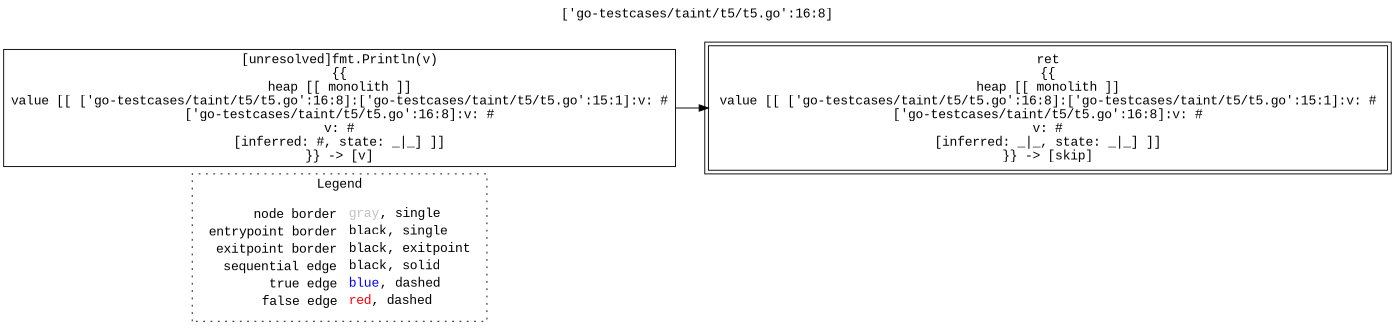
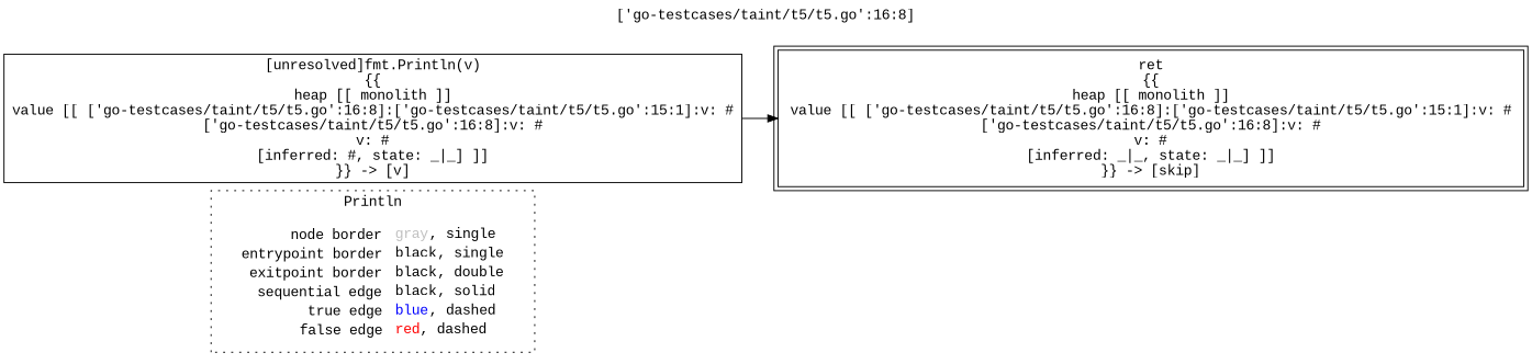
  digraph {
    label="['go-testcases/taint/t5/t5.go':16:8]"
    labelloc=t
    rankdir=LR
    fontname="Liberation Mono"
    node [shape=rect fontname="Liberation Mono" color=black]
-   n1 [label=<<table border="0" cellpadding="2" cellspacing="0" cellborder="0"><tr><td align="right">node border&nbsp;</td><td align="left"><font color="gray">gray</font>, single</td></tr><tr><td align="right">entrypoint border&nbsp;</td><td align="left"><font color="black">black</font>, single</td></tr><tr><td align="right">exitpoint border&nbsp;</td><td align="left"><font color="black">black</font>, exitpoint</td></tr><tr><td align="right">sequential edge&nbsp;</td><td align="left"><font color="black">black</font>, solid</td></tr><tr><td align="right">true edge&nbsp;</td><td align="left"><font color="blue">blue</font>, dashed</td></tr><tr><td align="right">false edge&nbsp;</td><td align="left"><font color="red">red</font>, dashed</td></tr></table>> shape=plaintext color=""]
+   n1 [label=<<table border="0" cellpadding="2" cellspacing="0" cellborder="0"><tr><td align="right">node border&nbsp;</td><td align="left"><font color="gray">gray</font>, single</td></tr><tr><td align="right">entrypoint border&nbsp;</td><td align="left"><font color="black">black</font>, single</td></tr><tr><td align="right">exitpoint border&nbsp;</td><td align="left"><font color="black">black</font>, double</td></tr><tr><td align="right">sequential edge&nbsp;</td><td align="left"><font color="black">black</font>, solid</td></tr><tr><td align="right">true edge&nbsp;</td><td align="left"><font color="blue">blue</font>, dashed</td></tr><tr><td align="right">false edge&nbsp;</td><td align="left"><font color="red">red</font>, dashed</td></tr></table>> shape=plaintext color=""]
    n2 [label=<[unresolved]fmt.Println(v)<BR/>{{<BR/>heap [[ monolith ]]<BR/>value [[ ['go-testcases/taint/t5/t5.go':16:8]:['go-testcases/taint/t5/t5.go':15:1]:v: #<BR/>['go-testcases/taint/t5/t5.go':16:8]:v: #<BR/>v: #<BR/>[inferred: #, state: _|_] ]]<BR/>}} -&gt; [v]>]
    n3 [label=<ret<BR/>{{<BR/>heap [[ monolith ]]<BR/>value [[ ['go-testcases/taint/t5/t5.go':16:8]:['go-testcases/taint/t5/t5.go':15:1]:v: #<BR/>['go-testcases/taint/t5/t5.go':16:8]:v: #<BR/>v: #<BR/>[inferred: _|_, state: _|_] ]]<BR/>}} -&gt; [skip]> peripheries=2]
    subgraph cluster_1 {
-     label=Legend
+     label=Println
      style=dotted
      n1
    }
    n2 -> n3 [color=black fontname="Liberation Mono"]
  }
